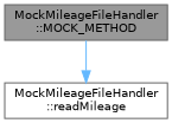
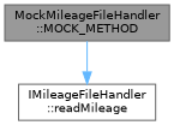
  digraph {
    rankdir=TB
    node [fontname=Helvetica fontsize=10 shape=box style=filled]
    n1 [color=gray40 fillcolor=grey60 fontcolor=black height=0.2 label="MockMileageFileHandler\l::MOCK_METHOD" width=0.4]
-   n2 [color=grey40 fillcolor=white height=0.2 label="MockMileageFileHandler\l::readMileage" width=0.4]
+   n2 [color=grey40 fillcolor=white height=0.2 label="IMileageFileHandler\l::readMileage" width=0.4]
    n1 -> n2 [color=steelblue1 fontname=Helvetica fontsize=10 labelfontname=Helvetica labelfontsize=10 style=solid]
  }
